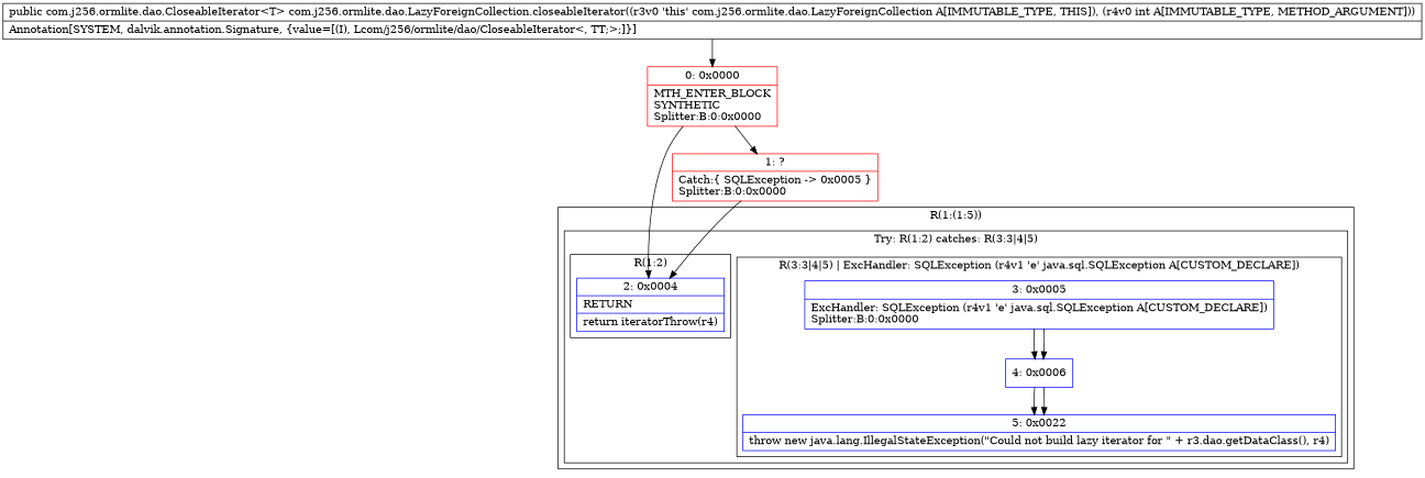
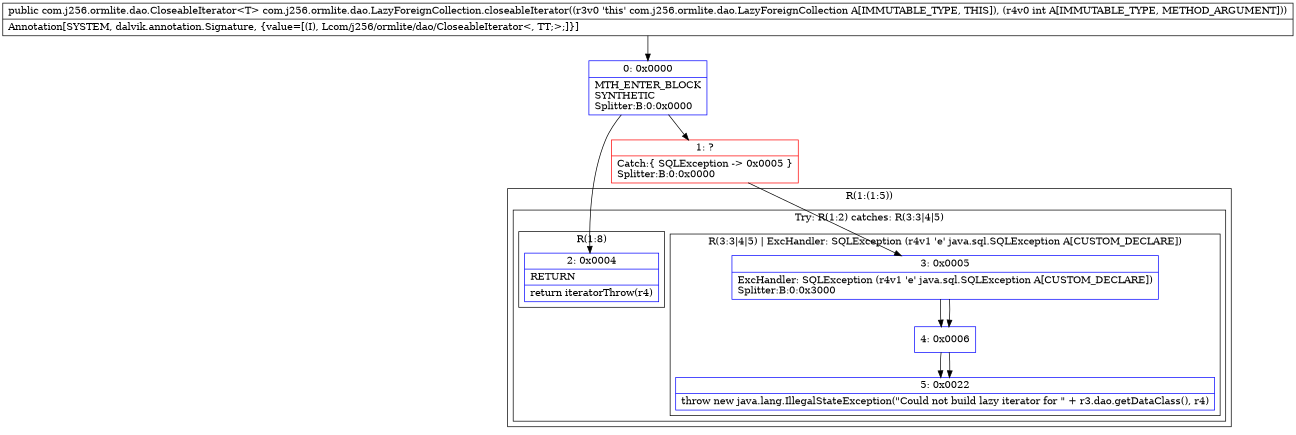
  digraph {
    fontname="DejaVu Serif"
    node [color=blue fontname="DejaVu Serif" shape=record]
    edge [fontname="DejaVu Serif"]
    n1 [label="{2\:\ 0x0004|RETURN\l|return iteratorThrow(r4)\l}"]
-   n2 [label="{3\:\ 0x0005|ExcHandler: SQLException (r4v1 'e' java.sql.SQLException A[CUSTOM_DECLARE])\lSplitter:B:0:0x0000\l}"]
+   n2 [label="{3\:\ 0x0005|ExcHandler: SQLException (r4v1 'e' java.sql.SQLException A[CUSTOM_DECLARE])\lSplitter:B:0:0x3000\l}"]
    n3 [label="{4\:\ 0x0006}"]
    n4 [label="{5\:\ 0x0022|throw new java.lang.IllegalStateException(\"Could not build lazy iterator for \" + r3.dao.getDataClass(), r4)\l}"]
-   n5 [color=red label="{0\:\ 0x0000|MTH_ENTER_BLOCK\lSYNTHETIC\lSplitter:B:0:0x0000\l}"]
+   n5 [label="{0\:\ 0x0000|MTH_ENTER_BLOCK\lSYNTHETIC\lSplitter:B:0:0x0000\l}"]
    n6 [color=red label="{1\:\ ?|Catch:\{ SQLException \-\> 0x0005 \}\lSplitter:B:0:0x0000\l}"]
    n7 [label="{public com.j256.ormlite.dao.CloseableIterator\<T\> com.j256.ormlite.dao.LazyForeignCollection.closeableIterator((r3v0 'this' com.j256.ormlite.dao.LazyForeignCollection A[IMMUTABLE_TYPE, THIS]), (r4v0 int A[IMMUTABLE_TYPE, METHOD_ARGUMENT]))  | Annotation[SYSTEM, dalvik.annotation.Signature, \{value=[(I), Lcom\/j256\/ormlite\/dao\/CloseableIterator\<, TT;\>;]\}]\l}" color=""]
    subgraph cluster_1 {
      label="R(1:(1:5))"
      subgraph cluster_2 {
        label="Try: R(1:2) catches: R(3:3|4|5)"
        subgraph cluster_3 {
-         label="R(1:2)"
+         label="R(1:8)"
          n1
        }
        subgraph cluster_4 {
          label="R(3:3|4|5) | ExcHandler: SQLException (r4v1 'e' java.sql.SQLException A[CUSTOM_DECLARE])\l"
          n2
          n3
          n4
        }
      }
    }
    subgraph cluster_5 {
      label="R(3:3|4|5) | ExcHandler: SQLException (r4v1 'e' java.sql.SQLException A[CUSTOM_DECLARE])\l"
    }
    n2 -> n3
    n2 -> n3
    n3 -> n4
    n3 -> n4
    n5 -> n1
    n5 -> n6
-   n6 -> n1
+   n6 -> n2
    n7 -> n5
  }
